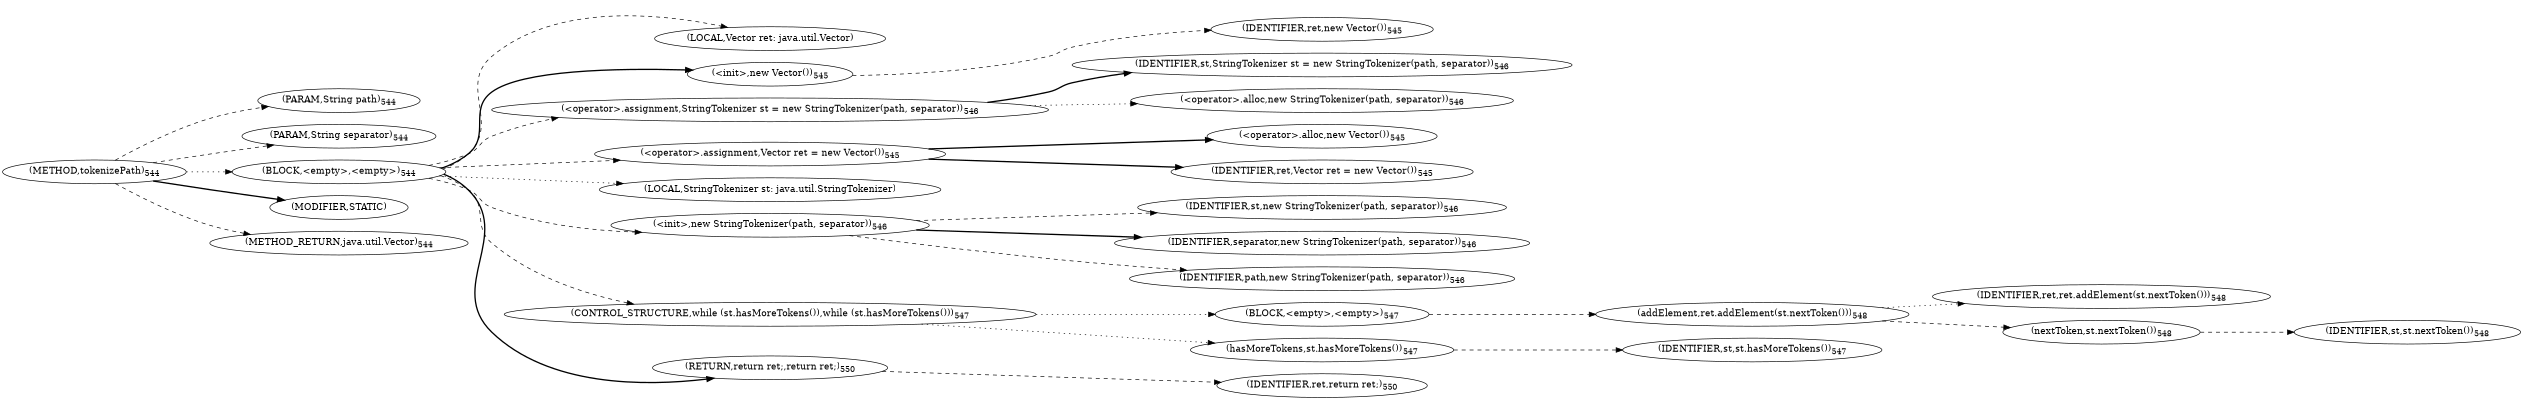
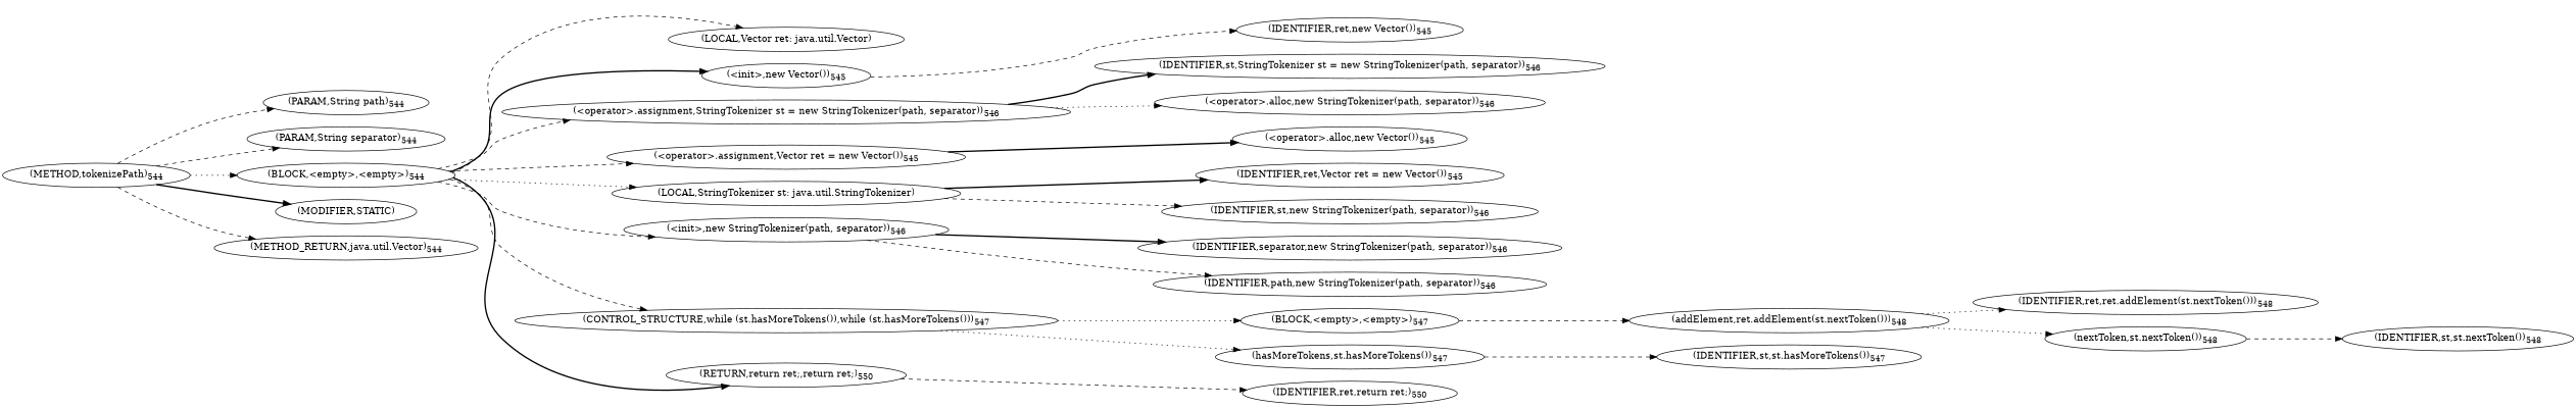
  digraph {
    rankdir=LR
    edge [style=dashed]
    n1 [label=<(METHOD,tokenizePath)<SUB>544</SUB>>]
    n2 [label=<(PARAM,String path)<SUB>544</SUB>>]
    n3 [label=<(PARAM,String separator)<SUB>544</SUB>>]
    n4 [label=<(BLOCK,&lt;empty&gt;,&lt;empty&gt;)<SUB>544</SUB>>]
    n5 [label=<(MODIFIER,STATIC)>]
    n6 [label=<(METHOD_RETURN,java.util.Vector)<SUB>544</SUB>>]
    n7 [label=<(LOCAL,Vector ret: java.util.Vector)>]
    n8 [label=<(&lt;operator&gt;.assignment,Vector ret = new Vector())<SUB>545</SUB>>]
    n9 [label=<(&lt;init&gt;,new Vector())<SUB>545</SUB>>]
    n10 [label=<(LOCAL,StringTokenizer st: java.util.StringTokenizer)>]
    n11 [label=<(&lt;operator&gt;.assignment,StringTokenizer st = new StringTokenizer(path, separator))<SUB>546</SUB>>]
    n12 [label=<(&lt;init&gt;,new StringTokenizer(path, separator))<SUB>546</SUB>>]
    n13 [label=<(CONTROL_STRUCTURE,while (st.hasMoreTokens()),while (st.hasMoreTokens()))<SUB>547</SUB>>]
    n14 [label=<(RETURN,return ret;,return ret;)<SUB>550</SUB>>]
    n15 [label=<(IDENTIFIER,ret,Vector ret = new Vector())<SUB>545</SUB>>]
    n16 [label=<(&lt;operator&gt;.alloc,new Vector())<SUB>545</SUB>>]
    n17 [label=<(IDENTIFIER,ret,new Vector())<SUB>545</SUB>>]
    n18 [label=<(IDENTIFIER,st,StringTokenizer st = new StringTokenizer(path, separator))<SUB>546</SUB>>]
    n19 [label=<(&lt;operator&gt;.alloc,new StringTokenizer(path, separator))<SUB>546</SUB>>]
    n20 [label=<(IDENTIFIER,st,new StringTokenizer(path, separator))<SUB>546</SUB>>]
    n21 [label=<(IDENTIFIER,path,new StringTokenizer(path, separator))<SUB>546</SUB>>]
    n22 [label=<(IDENTIFIER,separator,new StringTokenizer(path, separator))<SUB>546</SUB>>]
    n23 [label=<(hasMoreTokens,st.hasMoreTokens())<SUB>547</SUB>>]
    n24 [label=<(BLOCK,&lt;empty&gt;,&lt;empty&gt;)<SUB>547</SUB>>]
    n25 [label=<(IDENTIFIER,ret,return ret;)<SUB>550</SUB>>]
    n26 [label=<(IDENTIFIER,st,st.hasMoreTokens())<SUB>547</SUB>>]
    n27 [label=<(addElement,ret.addElement(st.nextToken()))<SUB>548</SUB>>]
    n28 [label=<(IDENTIFIER,ret,ret.addElement(st.nextToken()))<SUB>548</SUB>>]
    n29 [label=<(nextToken,st.nextToken())<SUB>548</SUB>>]
    n30 [label=<(IDENTIFIER,st,st.nextToken())<SUB>548</SUB>>]
    n1 -> n2
    n1 -> n3
    n1 -> n4 [style=dotted]
    n1 -> n5 [style=bold]
    n1 -> n6
    n4 -> n7
    n4 -> n8
    n4 -> n9 [style=bold]
    n4 -> n10 [style=dotted]
    n4 -> n11
    n4 -> n12
    n4 -> n13
    n4 -> n14 [style=bold]
-   n8 -> n15 [style=bold]
+   n10 -> n15 [style=bold]
    n8 -> n16 [style=bold]
    n9 -> n17
    n11 -> n18 [style=bold]
    n11 -> n19 [style=dotted]
-   n12 -> n20
+   n10 -> n20
    n12 -> n21
    n12 -> n22 [style=bold]
    n13 -> n23 [style=dotted]
    n13 -> n24 [style=dotted]
    n14 -> n25
    n23 -> n26
    n24 -> n27
    n27 -> n28 [style=dotted]
-   n27 -> n29
+   n27 -> n29 [style=dotted]
    n29 -> n30
  }
